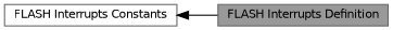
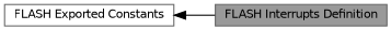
  digraph {
    rankdir=LR
    node [fontname=Helvetica fontsize=10 shape=box style=filled]
-   n1 [color=grey40 fillcolor=white height=0.2 label="FLASH Interrupts Constants" width=0.4]
+   n1 [color=grey40 fillcolor=white height=0.2 label="FLASH Exported Constants" width=0.4]
    n2 [color=gray40 fillcolor=grey60 fontcolor=black height=0.2 label="FLASH Interrupts Definition" width=0.4]
    n1 -> n2 [dir=back fontname=Helvetica fontsize=10 labelfontname=Helvetica labelfontsize=10 shape=plaintext style=solid]
  }
